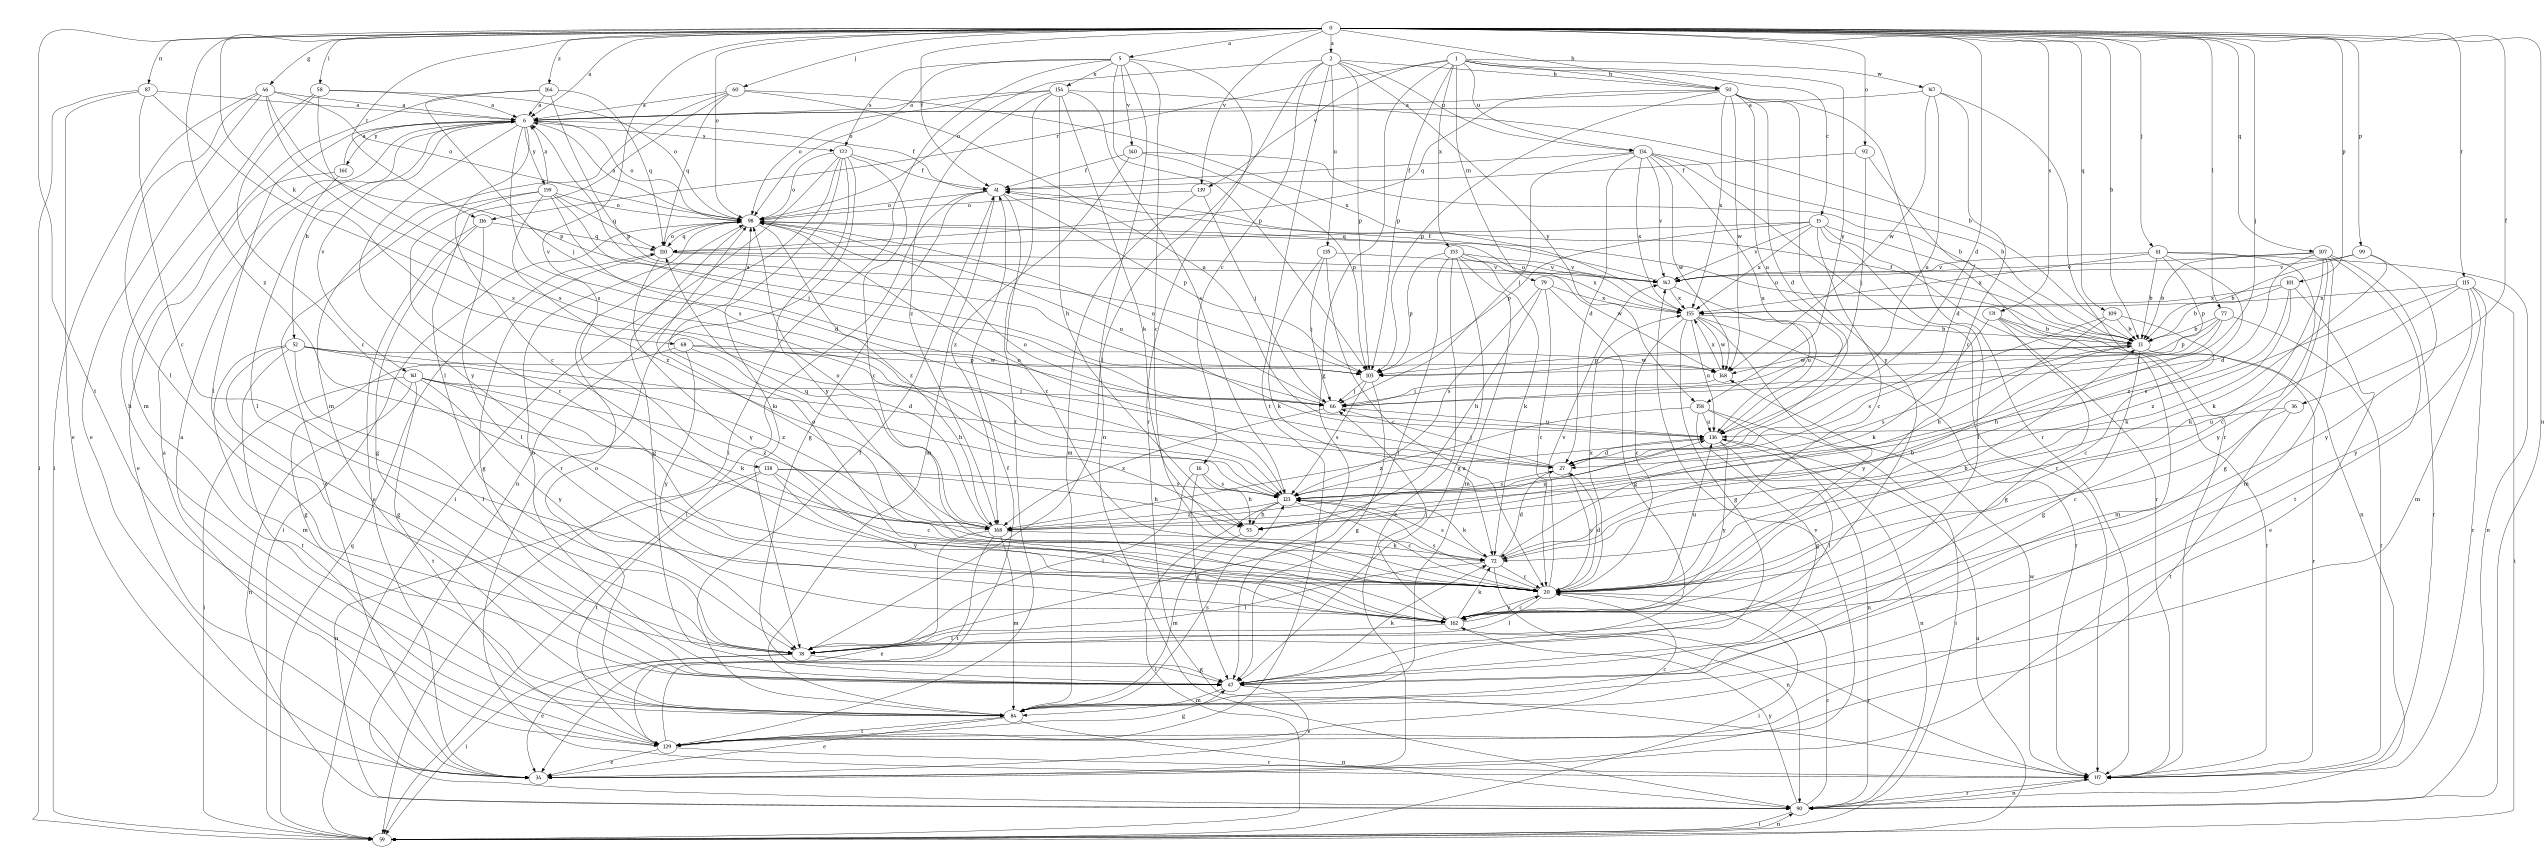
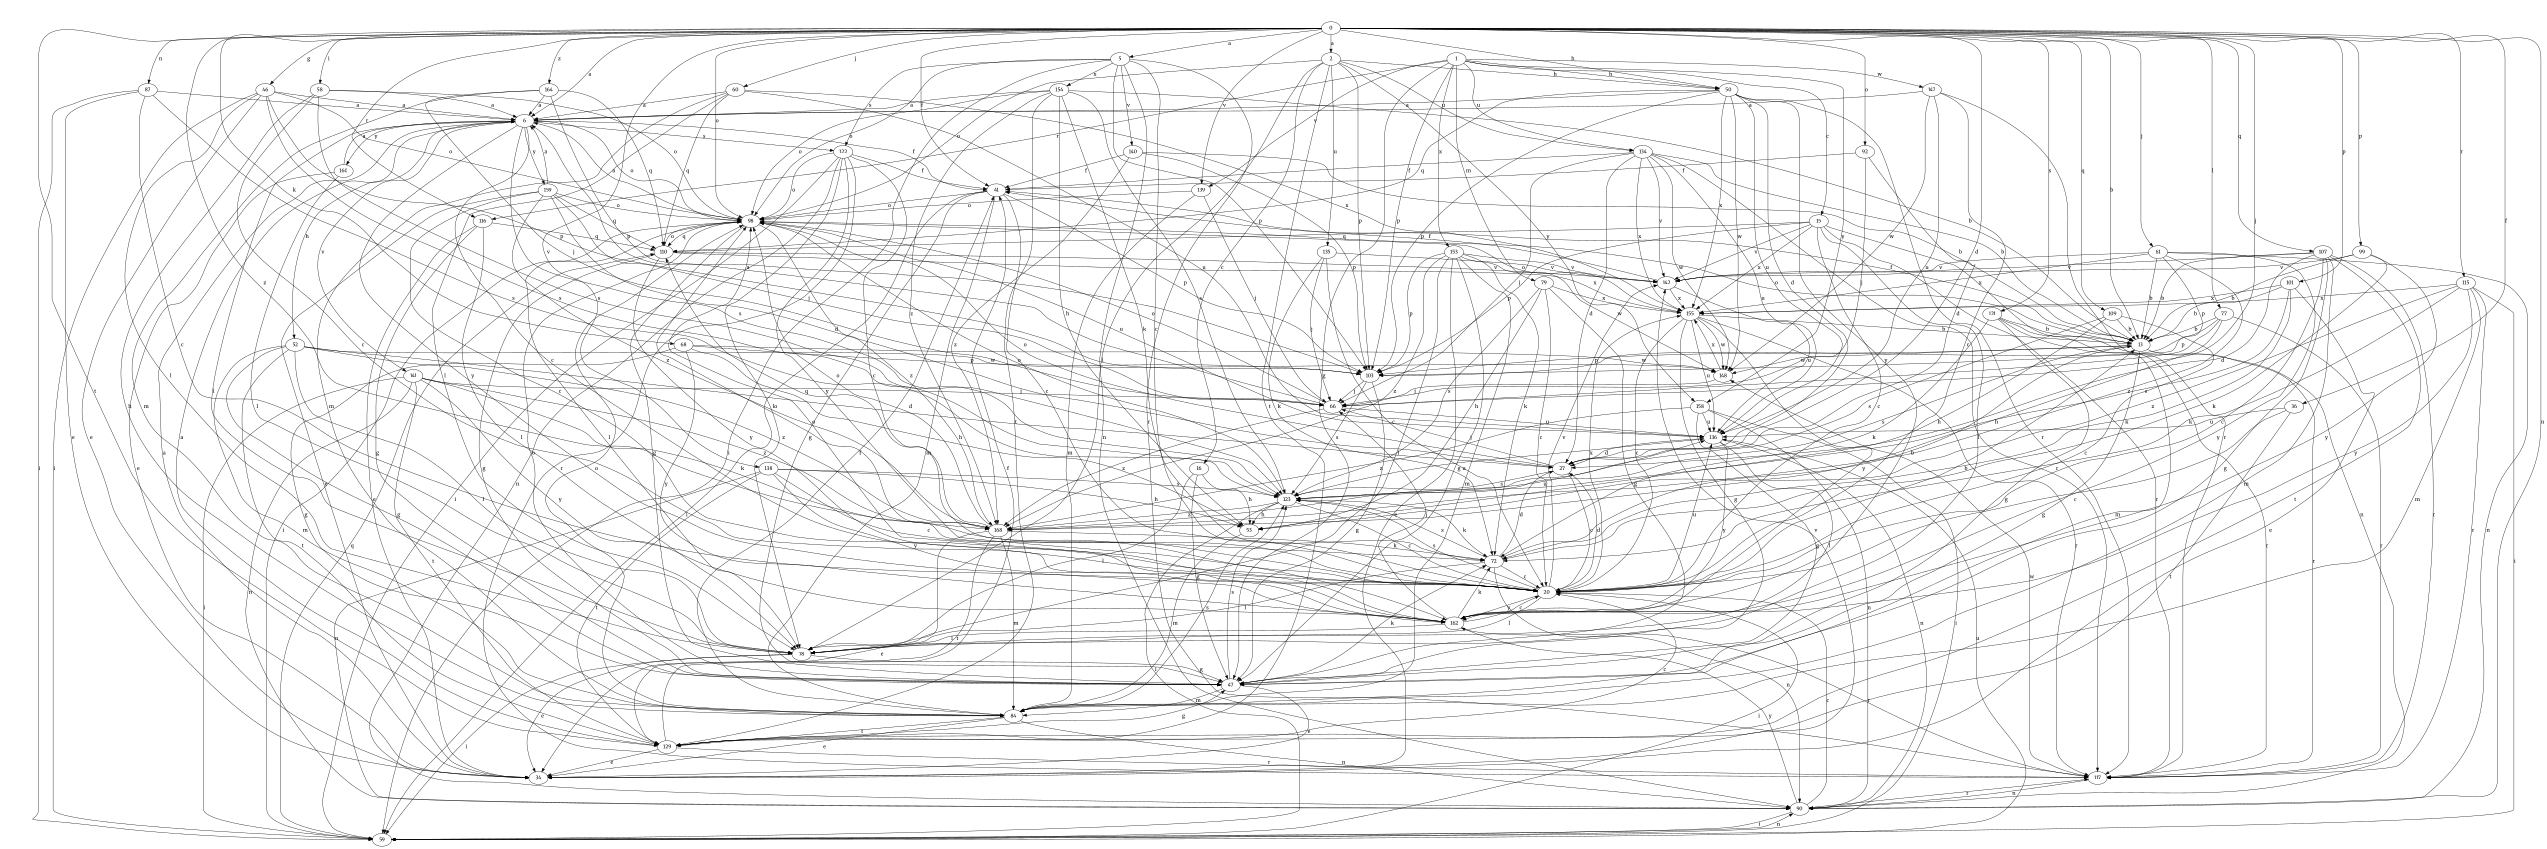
  strict digraph {
    fontname=Merriweather
    node [fontname=Merriweather]
    edge [fontname=Merriweather]
    0
    2
    5
    6
    13
    27
    36
    41
    46
    50
    58
    60
    61
    66
    68
    77
    87
    90
    92
    98
    99
    101
    107
    109
    115
    116
    121
    129
    138
    139
    164
    168
    103
    134
    158
    16
    78
    135
    20
    59
    117
    122
    140
    154
    52
    123
    141
    159
    160
    162
    47
    148
    136
    84
    34
    110
    155
    142
    53
    72
    1
    15
    79
    147
    153
    0 -> 2 [label=a]
    0 -> 5 [label=a]
    0 -> 6 [label=a]
    0 -> 13 [label=b]
    0 -> 27 [label=d]
    0 -> 36 [label=f]
    0 -> 41 [label=f]
    0 -> 46 [label=g]
    0 -> 50 [label=h]
    0 -> 58 [label=i]
    0 -> 60 [label=j]
    0 -> 61 [label=j]
    0 -> 66 [label=j]
    0 -> 68 [label=k]
    0 -> 77 [label=l]
    0 -> 87 [label=n]
    0 -> 90 [label=n]
    0 -> 92 [label=o]
    0 -> 98 [label=o]
    0 -> 99 [label=p]
    0 -> 101 [label=p]
    0 -> 107 [label=q]
    0 -> 109 [label=q]
    0 -> 115 [label=r]
    0 -> 116 [label=r]
    0 -> 121 [label=s]
    0 -> 129 [label=t]
    0 -> 138 [label=v]
    0 -> 139 [label=v]
    0 -> 164 [label=z]
    0 -> 168 [label=z]
    2 -> 50 [label=h]
    2 -> 98 [label=o]
    2 -> 129 [label=t]
    2 -> 103 [label=p]
    2 -> 134 [label=u]
    2 -> 158 [label=y]
    2 -> 16 [label=c]
    2 -> 78 [label=l]
    2 -> 135 [label=u]
    5 -> 90 [label=n]
    5 -> 98 [label=o]
    5 -> 103 [label=p]
    5 -> 20 [label=c]
    5 -> 59 [label=i]
    5 -> 117 [label=r]
    5 -> 122 [label=s]
    5 -> 140 [label=v]
    5 -> 154 [label=x]
    6 -> 41 [label=f]
    6 -> 98 [label=o]
    6 -> 78 [label=l]
    6 -> 20 [label=c]
    6 -> 122 [label=s]
    6 -> 52 [label=h]
    6 -> 123 [label=s]
    6 -> 141 [label=v]
    6 -> 159 [label=y]
    6 -> 160 [label=y]
    6 -> 162 [label=y]
    13 -> 41 [label=f]
    13 -> 98 [label=o]
    13 -> 103 [label=p]
    13 -> 117 [label=r]
    13 -> 123 [label=s]
    13 -> 47 [label=g]
    13 -> 148 [label=w]
    27 -> 66 [label=j]
    27 -> 98 [label=o]
    27 -> 20 [label=c]
    27 -> 123 [label=s]
    36 -> 129 [label=t]
    36 -> 20 [label=c]
    36 -> 136 [label=u]
    41 -> 98 [label=o]
    41 -> 103 [label=p]
    41 -> 20 [label=c]
    41 -> 59 [label=i]
    41 -> 47 [label=g]
    41 -> 84 [label=m]
    46 -> 6 [label=a]
    46 -> 98 [label=o]
    46 -> 103 [label=p]
    46 -> 78 [label=l]
    46 -> 59 [label=i]
    46 -> 123 [label=s]
    46 -> 34 [label=e]
    50 -> 6 [label=a]
    50 -> 27 [label=d]
    50 -> 103 [label=p]
    50 -> 117 [label=r]
    50 -> 162 [label=y]
    50 -> 148 [label=w]
    50 -> 136 [label=u]
    50 -> 110 [label=q]
    50 -> 155 [label=x]
    58 -> 6 [label=a]
    58 -> 98 [label=o]
    58 -> 20 [label=c]
    58 -> 123 [label=s]
    58 -> 84 [label=h]
    60 -> 6 [label=a]
    60 -> 78 [label=l]
    60 -> 136 [label=u]
    60 -> 84 [label=m]
    60 -> 110 [label=q]
    60 -> 155 [label=x]
    61 -> 13 [label=b]
    61 -> 90 [label=n]
    61 -> 168 [label=z]
    61 -> 103 [label=p]
    61 -> 162 [label=y]
    61 -> 155 [label=x]
    61 -> 142 [label=v]
    66 -> 6 [label=a]
    66 -> 98 [label=o]
    66 -> 168 [label=z]
    66 -> 136 [label=u]
    68 -> 103 [label=p]
    68 -> 162 [label=y]
    68 -> 47 [label=g]
    68 -> 148 [label=w]
    68 -> 53 [label=h]
    77 -> 13 [label=b]
    77 -> 66 [label=j]
    77 -> 103 [label=p]
    77 -> 117 [label=r]
    77 -> 53 [label=h]
    87 -> 6 [label=a]
    87 -> 20 [label=c]
    87 -> 59 [label=i]
    87 -> 123 [label=s]
    87 -> 34 [label=e]
    90 -> 20 [label=c]
    90 -> 59 [label=i]
    90 -> 117 [label=r]
    90 -> 162 [label=y]
    92 -> 27 [label=d]
    92 -> 41 [label=f]
    92 -> 66 [label=j]
    98 -> 6 [label=a]
    98 -> 168 [label=z]
+   98 -> 78 [label=l]
    98 -> 59 [label=i]
    98 -> 47 [label=g]
    98 -> 136 [label=u]
    98 -> 110 [label=q]
    99 -> 13 [label=b]
    99 -> 162 [label=y]
    99 -> 142 [label=v]
    99 -> 72 [label=k]
    101 -> 13 [label=b]
    101 -> 123 [label=s]
    101 -> 34 [label=e]
    101 -> 155 [label=x]
    101 -> 72 [label=k]
    107 -> 13 [label=b]
    107 -> 27 [label=d]
    107 -> 129 [label=t]
    107 -> 20 [label=c]
    107 -> 117 [label=r]
    107 -> 47 [label=g]
    107 -> 84 [label=m]
    107 -> 142 [label=v]
    109 -> 13 [label=b]
    109 -> 20 [label=c]
    109 -> 123 [label=s]
    109 -> 53 [label=h]
    115 -> 168 [label=z]
    115 -> 59 [label=i]
    115 -> 117 [label=r]
    115 -> 162 [label=y]
    115 -> 84 [label=m]
    115 -> 155 [label=x]
    115 -> 72 [label=k]
    116 -> 78 [label=l]
    116 -> 47 [label=g]
    116 -> 34 [label=e]
    116 -> 110 [label=q]
    121 -> 13 [label=b]
    121 -> 117 [label=r]
    121 -> 47 [label=g]
    121 -> 84 [label=m]
    121 -> 72 [label=k]
    129 -> 6 [label=a]
    129 -> 41 [label=f]
    129 -> 20 [label=c]
    129 -> 117 [label=r]
    129 -> 47 [label=g]
    129 -> 34 [label=e]
    138 -> 90 [label=n]
    138 -> 129 [label=t]
    138 -> 20 [label=c]
    138 -> 123 [label=s]
    138 -> 162 [label=y]
    138 -> 53 [label=h]
    139 -> 66 [label=j]
    139 -> 98 [label=o]
    139 -> 84 [label=m]
    164 -> 6 [label=a]
    164 -> 66 [label=j]
    164 -> 103 [label=p]
    164 -> 84 [label=m]
    164 -> 110 [label=q]
    168 -> 98 [label=o]
    168 -> 129 [label=t]
    168 -> 136 [label=u]
    168 -> 84 [label=m]
    168 -> 34 [label=e]
    168 -> 110 [label=q]
    168 -> 72 [label=k]
    103 -> 66 [label=j]
    103 -> 123 [label=s]
    103 -> 47 [label=g]
    134 -> 13 [label=b]
    134 -> 27 [label=d]
    134 -> 41 [label=f]
    134 -> 66 [label=j]
    134 -> 117 [label=r]
    134 -> 148 [label=w]
    134 -> 136 [label=u]
    134 -> 155 [label=x]
    134 -> 142 [label=v]
    158 -> 90 [label=n]
    158 -> 168 [label=z]
    158 -> 59 [label=i]
    158 -> 47 [label=g]
    158 -> 136 [label=u]
    16 -> 78 [label=l]
    16 -> 47 [label=g]
    16 -> 53 [label=h]
    78 -> 59 [label=i]
    78 -> 47 [label=g]
    78 -> 34 [label=e]
    135 -> 66 [label=j]
    135 -> 20 [label=c]
    135 -> 142 [label=v]
    135 -> 72 [label=k]
    20 -> 13 [label=b]
    20 -> 27 [label=d]
    20 -> 98 [label=o]
    20 -> 78 [label=l]
    20 -> 59 [label=i]
    20 -> 123 [label=s]
    20 -> 162 [label=y]
    20 -> 136 [label=u]
    20 -> 155 [label=x]
    20 -> 142 [label=v]
    59 -> 90 [label=n]
    59 -> 136 [label=u]
    59 -> 110 [label=q]
    117 -> 90 [label=n]
    117 -> 148 [label=w]
    122 -> 41 [label=f]
    122 -> 90 [label=n]
    122 -> 98 [label=o]
    122 -> 78 [label=l]
    122 -> 20 [label=c]
    122 -> 59 [label=i]
    122 -> 117 [label=r]
    122 -> 162 [label=y]
    140 -> 13 [label=b]
    140 -> 41 [label=f]
    140 -> 168 [label=z]
    140 -> 103 [label=p]
    154 -> 6 [label=a]
    154 -> 13 [label=b]
    154 -> 98 [label=o]
    154 -> 129 [label=t]
    154 -> 168 [label=z]
    154 -> 123 [label=s]
    154 -> 53 [label=h]
    154 -> 72 [label=k]
    52 -> 27 [label=d]
    52 -> 129 [label=t]
    52 -> 168 [label=z]
    52 -> 78 [label=l]
    52 -> 47 [label=g]
    52 -> 148 [label=w]
    52 -> 84 [label=m]
    123 -> 98 [label=o]
    123 -> 168 [label=z]
    123 -> 20 [label=c]
    123 -> 59 [label=i]
    123 -> 136 [label=u]
    123 -> 53 [label=h]
    123 -> 72 [label=k]
    141 -> 66 [label=j]
    141 -> 90 [label=n]
    141 -> 129 [label=t]
    141 -> 168 [label=z]
    141 -> 59 [label=i]
    141 -> 162 [label=y]
    141 -> 72 [label=k]
    159 -> 6 [label=a]
    159 -> 27 [label=d]
    159 -> 66 [label=j]
    159 -> 98 [label=o]
    159 -> 168 [label=z]
    159 -> 20 [label=c]
    159 -> 34 [label=e]
    159 -> 110 [label=q]
    160 -> 6 [label=a]
    160 -> 78 [label=l]
    160 -> 34 [label=e]
    162 -> 66 [label=j]
    162 -> 98 [label=o]
    162 -> 78 [label=l]
    162 -> 20 [label=c]
    162 -> 117 [label=r]
    162 -> 72 [label=k]
    47 -> 98 [label=o]
-   16 -> 123 [label=s]
+   47 -> 123 [label=s]
    47 -> 84 [label=m]
    47 -> 34 [label=e]
    47 -> 72 [label=k]
    148 -> 66 [label=j]
    148 -> 155 [label=x]
    136 -> 27 [label=d]
    136 -> 90 [label=n]
    136 -> 78 [label=l]
    136 -> 162 [label=y]
    84 -> 41 [label=f]
    84 -> 90 [label=n]
    84 -> 98 [label=o]
    84 -> 129 [label=t]
    84 -> 123 [label=s]
    84 -> 34 [label=e]
    34 -> 6 [label=a]
    34 -> 142 [label=v]
    110 -> 98 [label=o]
    110 -> 162 [label=y]
    110 -> 47 [label=g]
    110 -> 155 [label=x]
    110 -> 142 [label=v]
    155 -> 13 [label=b]
    155 -> 98 [label=o]
    155 -> 20 [label=c]
    155 -> 117 [label=r]
    155 -> 162 [label=y]
    155 -> 47 [label=g]
    155 -> 148 [label=w]
    155 -> 136 [label=u]
    142 -> 41 [label=f]
    142 -> 136 [label=u]
    142 -> 155 [label=x]
    53 -> 84 [label=m]
    72 -> 13 [label=b]
    72 -> 27 [label=d]
    72 -> 90 [label=n]
    72 -> 78 [label=l]
    72 -> 20 [label=c]
    72 -> 123 [label=s]
    1 -> 50 [label=h]
    1 -> 116 [label=r]
    1 -> 139 [label=v]
    1 -> 103 [label=p]
    1 -> 134 [label=u]
    1 -> 158 [label=y]
    1 -> 47 [label=g]
    1 -> 15 [label=c]
    1 -> 79 [label=m]
    1 -> 147 [label=w]
    1 -> 153 [label=x]
    15 -> 90 [label=n]
    15 -> 103 [label=p]
    15 -> 78 [label=l]
    15 -> 20 [label=c]
    15 -> 117 [label=r]
    15 -> 110 [label=q]
    15 -> 155 [label=x]
    15 -> 142 [label=v]
    79 -> 20 [label=c]
    79 -> 123 [label=s]
    79 -> 47 [label=g]
    79 -> 155 [label=x]
    79 -> 53 [label=h]
    147 -> 6 [label=a]
    147 -> 20 [label=c]
    147 -> 117 [label=r]
    147 -> 148 [label=w]
    147 -> 136 [label=u]
+   153 -> 168 [label=z]
    153 -> 103 [label=p]
    153 -> 78 [label=l]
    153 -> 47 [label=g]
    153 -> 148 [label=w]
    153 -> 84 [label=m]
    153 -> 34 [label=e]
    153 -> 142 [label=v]
    153 -> 72 [label=k]
  }
